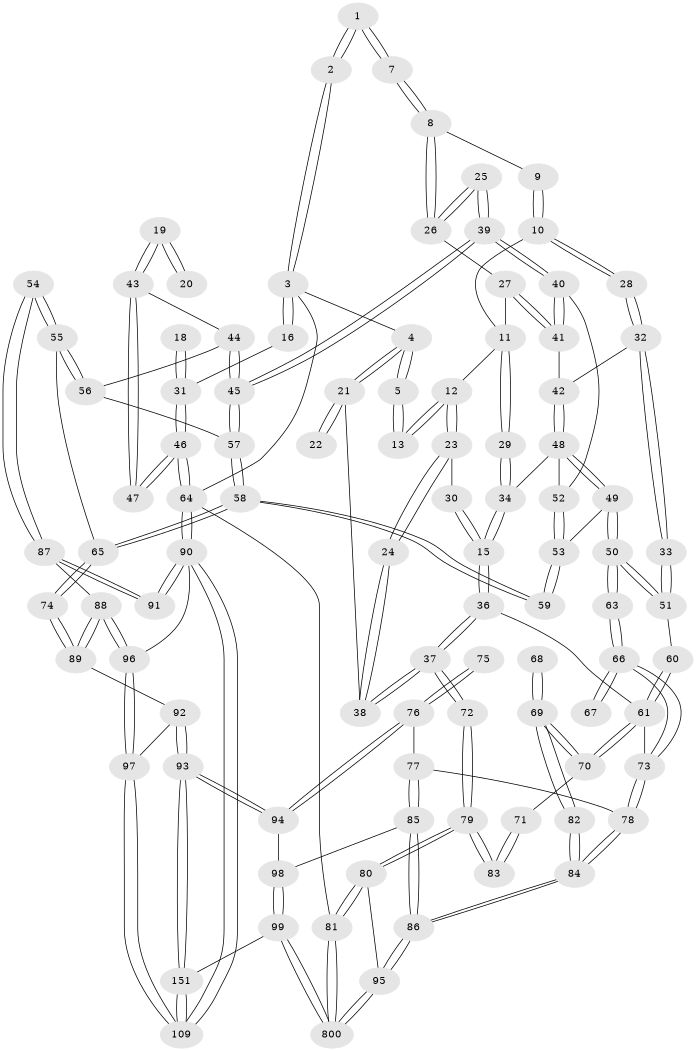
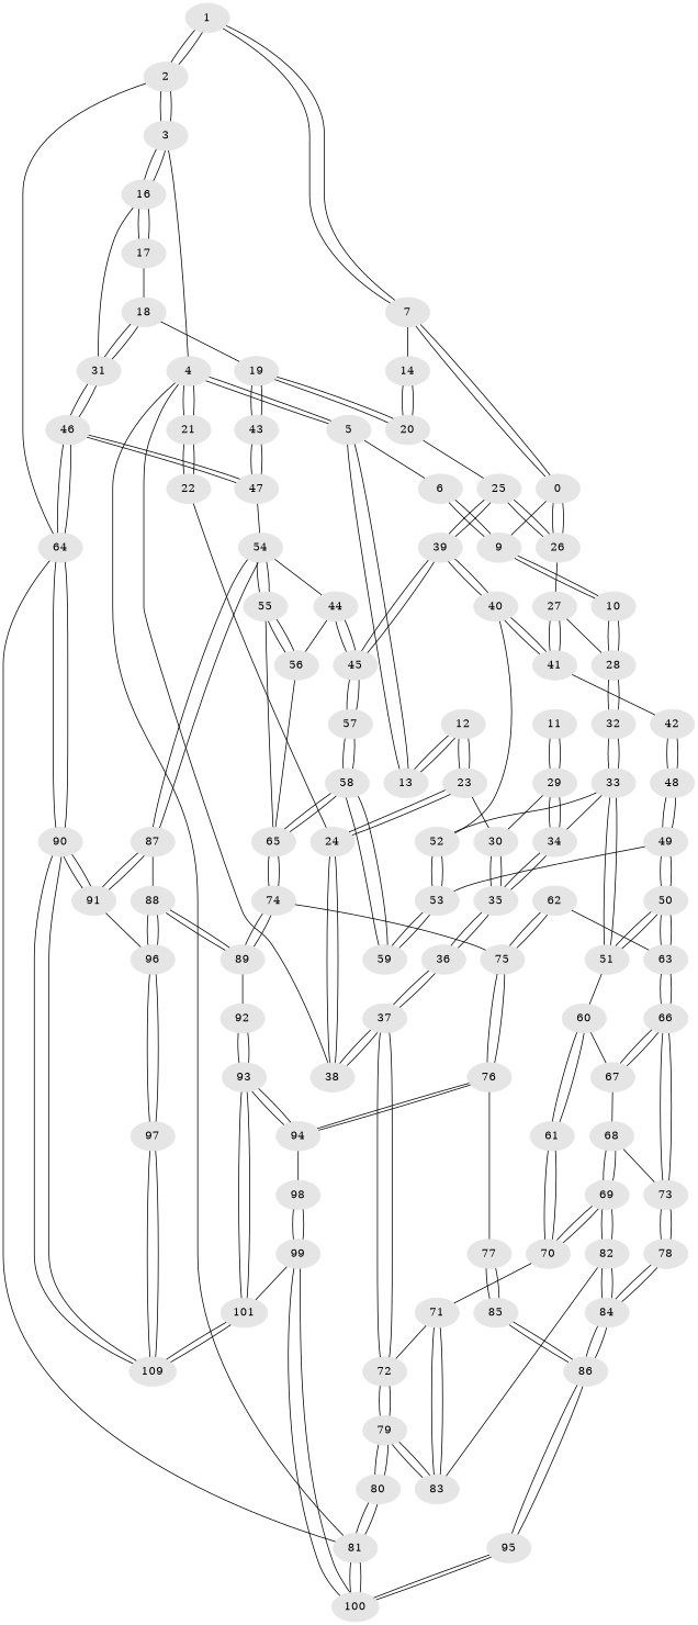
  graph {
    node [color=gray90 style=filled]
    1
    2
    7
    3
-   8
+   8 [label=0]
+   14
    4
    16
    64
    5
    21
    81
+   17
    31
    90
+   6
    13
    22
    38
-   100 [label=800]
+   100
    9
    10
    26
    20
    27
    11
    28
    12
    29
    32
    23
    30
    34
    24
    25
    18
    46
    19
    43
    44
    47
    39
-   35 [label=15]
+   35
    40
    45
    41
    42
    33
    36
    51
    48
    60
    37
    61
    72
    70
    79
    52
    57
    53
    49
    56
    54
    58
    55
    87
    50
    63
    59
    66
    67
    65
    88
    91
    74
+   62
    75
    68
    71
    76
    73
    n82 [label=109]
    89
    78
    69
    82
    83
    84
    80
    92
    77
    94
    85
    98
    86
    95
    99
    96
    97
    93
-   101 [label=151]
+   101
    1 -- 2
    1 -- 2
    1 -- 7
    1 -- 7
    2 -- 3
    2 -- 3
    7 -- 8
    7 -- 8
+   7 -- 14
    3 -- 4
    3 -- 16
    3 -- 16
-   3 -- 64
+   2 -- 64
    8 -- 9
    8 -- 26
    8 -- 26
+   14 -- 20
+   14 -- 20
    4 -- 5
    4 -- 5
    4 -- 21
    4 -- 21
+   4 -- 81
+   16 -- 17
+   16 -- 17
    16 -- 31
    64 -- 81
    64 -- 90
    64 -- 90
+   5 -- 6
    5 -- 13
    5 -- 13
    21 -- 22
    21 -- 22
-   21 -- 38
+   4 -- 38
    81 -- 100
    81 -- 100
+   17 -- 18
    31 -- 46
    31 -- 46
    90 -- 91
    90 -- 91
    90 -- n82
    90 -- n82
+   6 -- 9
+   6 -- 9
+   22 -- 24
    9 -- 10
    9 -- 10
-   10 -- 11
    10 -- 28
    10 -- 28
    26 -- 27
-   27 -- 11
+   20 -- 25
+   27 -- 28
    27 -- 41
    27 -- 41
-   11 -- 12
    11 -- 29
    11 -- 29
    28 -- 32
    28 -- 32
    12 -- 13
    12 -- 13
    12 -- 23
    12 -- 23
+   29 -- 30
    29 -- 34
    29 -- 34
-   32 -- 42
    32 -- 33
    32 -- 33
    23 -- 30
    23 -- 24
    23 -- 24
    30 -- 35
    30 -- 35
    34 -- 35
    34 -- 35
    24 -- 38
    24 -- 38
    25 -- 26
    25 -- 26
    25 -- 39
    25 -- 39
    18 -- 31
    18 -- 31
+   18 -- 19
    46 -- 64
    46 -- 64
    46 -- 47
    46 -- 47
    19 -- 20
    19 -- 20
    19 -- 43
    19 -- 43
-   43 -- 44
+   54 -- 44
    43 -- 47
    43 -- 47
    44 -- 45
    44 -- 45
    44 -- 56
+   47 -- 54
    39 -- 40
    39 -- 40
    39 -- 45
    39 -- 45
    35 -- 36
    35 -- 36
    40 -- 41
    40 -- 41
    40 -- 52
    45 -- 57
    45 -- 57
    41 -- 42
    42 -- 48
    42 -- 48
-   48 -- 34
+   33 -- 34
    33 -- 51
    33 -- 51
    36 -- 37
    36 -- 37
-   36 -- 61
    51 -- 60
-   48 -- 52
+   33 -- 52
    48 -- 49
    48 -- 49
    60 -- 61
    60 -- 61
+   60 -- 67
    37 -- 38
    37 -- 38
    37 -- 72
    37 -- 72
    61 -- 70
    61 -- 70
    72 -- 79
    72 -- 79
    70 -- 71
    79 -- 83
    79 -- 83
    79 -- 80
    79 -- 80
    52 -- 53
    52 -- 53
    57 -- 58
    57 -- 58
    53 -- 59
    53 -- 59
    49 -- 53
    49 -- 50
    49 -- 50
-   56 -- 57
+   56 -- 65
    54 -- 55
    54 -- 55
    54 -- 87
    54 -- 87
    58 -- 59
    58 -- 59
    58 -- 65
    58 -- 65
    55 -- 56
    55 -- 56
    55 -- 65
    87 -- 88
    87 -- 91
    87 -- 91
    50 -- 51
    50 -- 51
    50 -- 63
    50 -- 63
    63 -- 66
    63 -- 66
    66 -- 67
    66 -- 67
    66 -- 73
    66 -- 73
+   67 -- 68
    65 -- 74
    65 -- 74
    88 -- 89
    88 -- 89
    88 -- 96
    88 -- 96
-   90 -- 96
+   91 -- 96
+   74 -- 75
    74 -- 89
    74 -- 89
+   62 -- 63
+   62 -- 75
+   62 -- 75
    75 -- 76
    75 -- 76
-   61 -- 73
+   68 -- 73
    68 -- 69
    68 -- 69
+   71 -- 72
    71 -- 83
    71 -- 83
    76 -- 77
    76 -- 94
    76 -- 94
    73 -- 78
    73 -- 78
    89 -- 92
    78 -- 84
    78 -- 84
    69 -- 70
    69 -- 70
    69 -- 82
    69 -- 82
+   82 -- 83
    82 -- 84
    82 -- 84
    84 -- 86
    84 -- 86
    80 -- 81
    80 -- 81
-   80 -- 95
-   92 -- 97
    92 -- 93
    92 -- 93
-   77 -- 78
    77 -- 85
    77 -- 85
    94 -- 98
-   85 -- 98
    85 -- 86
    85 -- 86
    98 -- 99
    98 -- 99
    86 -- 95
    86 -- 95
    95 -- 100
    95 -- 100
    99 -- 100
    99 -- 100
    99 -- 101
    96 -- 97
    96 -- 97
    97 -- n82
    97 -- n82
    93 -- 94
    93 -- 94
    93 -- 101
    93 -- 101
    101 -- n82
    101 -- n82
  }
